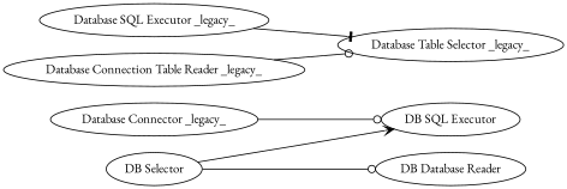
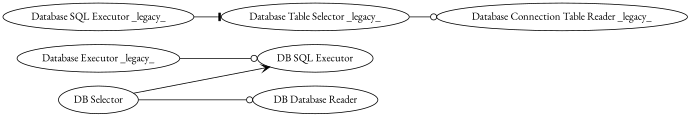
  digraph {
    fontname="EB Garamond"
    rankdir=LR
    node [fontname="EB Garamond"]
    edge [arrowhead=odot fontname="EB Garamond"]
-   n1 [label="Database Connector _legacy_"]
+   n1 [label="Database Executor _legacy_"]
    n2 [label="DB SQL Executor"]
    n3 [label="Database SQL Executor _legacy_"]
    n4 [label="Database Table Selector _legacy_"]
    n5 [label="Database Connection Table Reader _legacy_"]
    n6 [label="DB Selector"]
    n7 [label="DB Database Reader"]
    n1 -> n2
    n3 -> n4 [arrowhead=tee]
-   n5 -> n4
+   n4 -> n5
    n6 -> n2 [arrowhead=vee]
    n6 -> n7
  }
